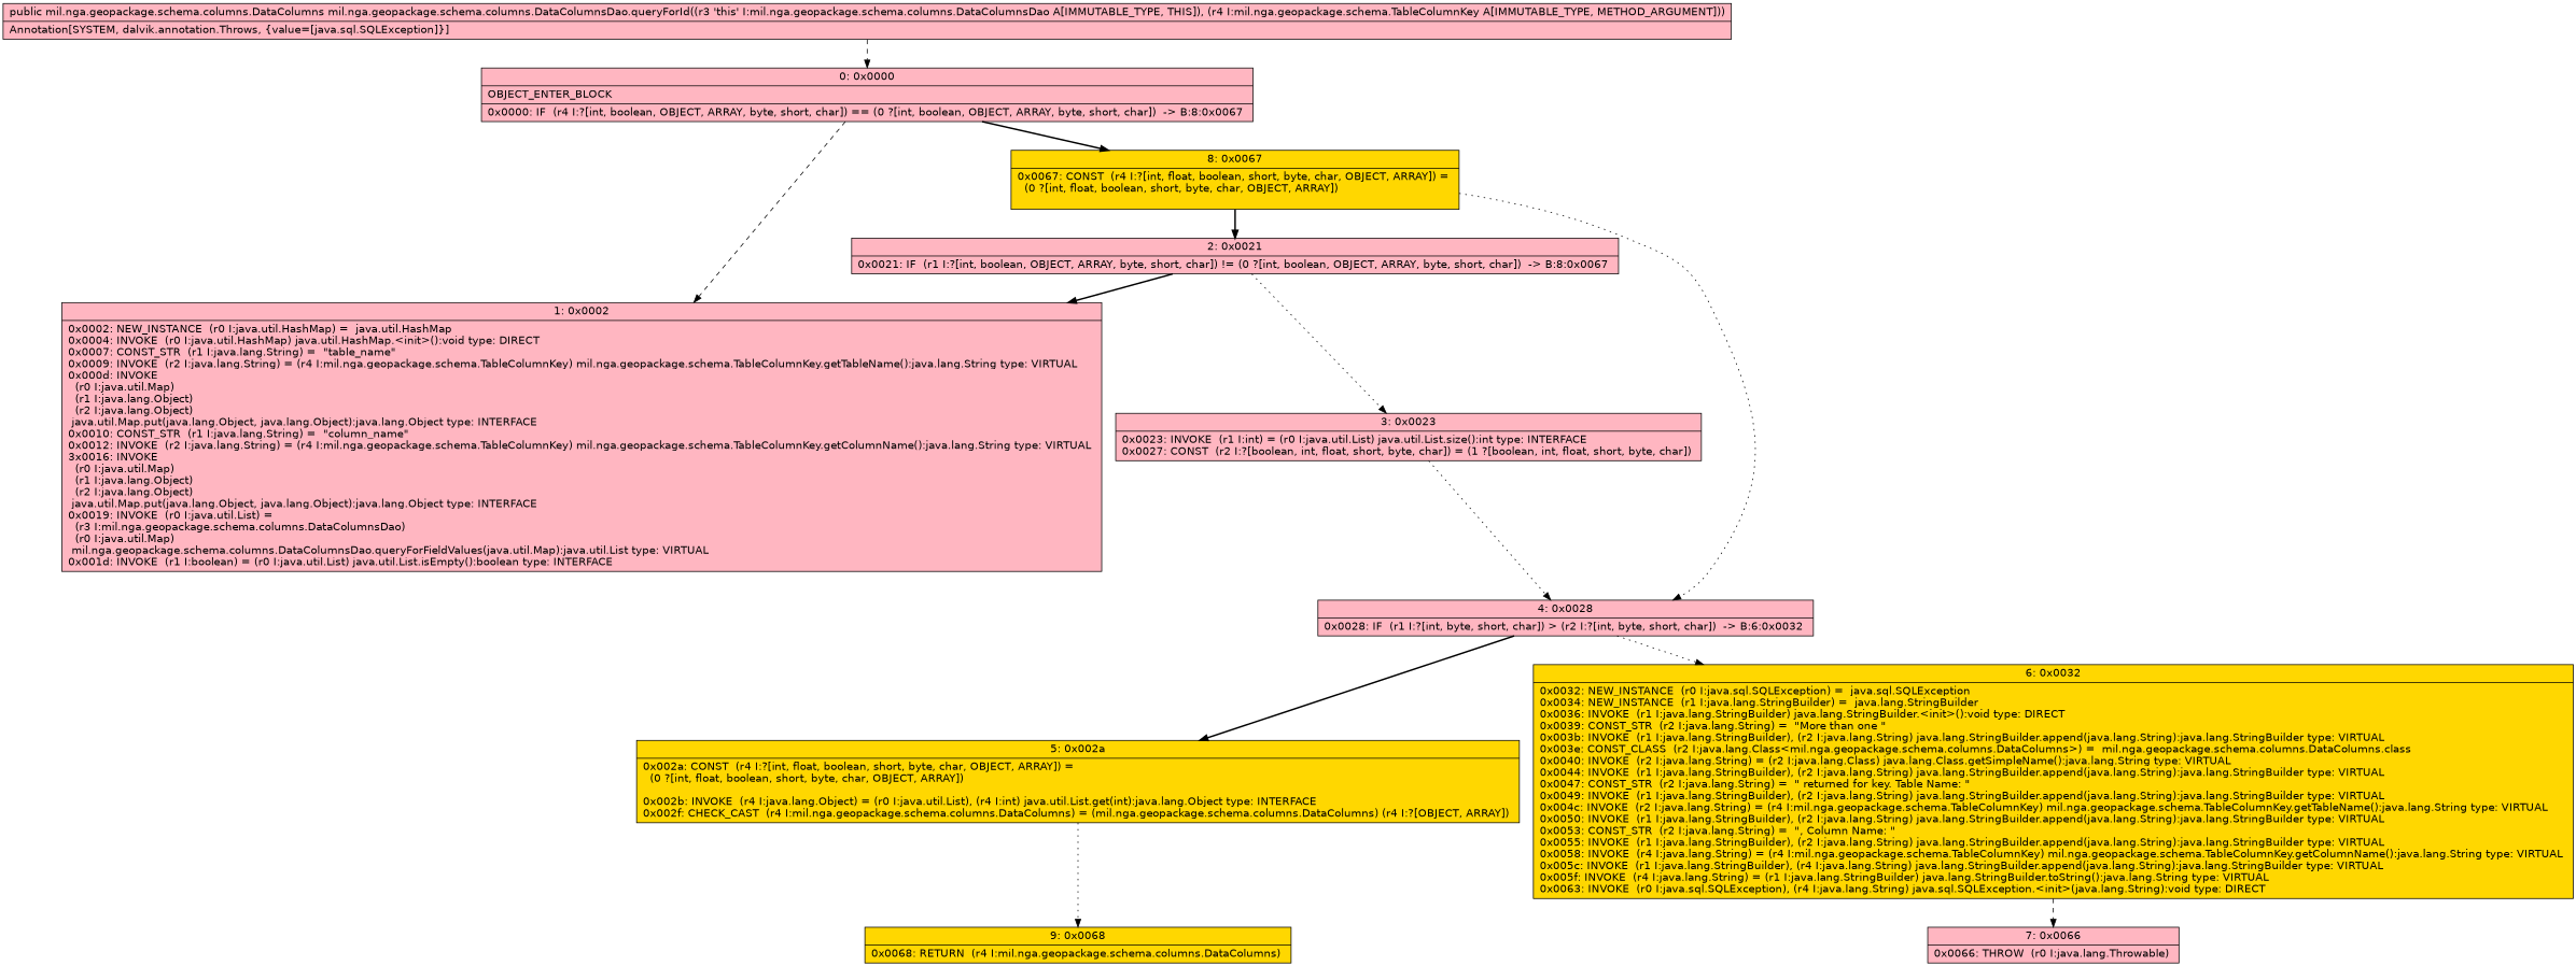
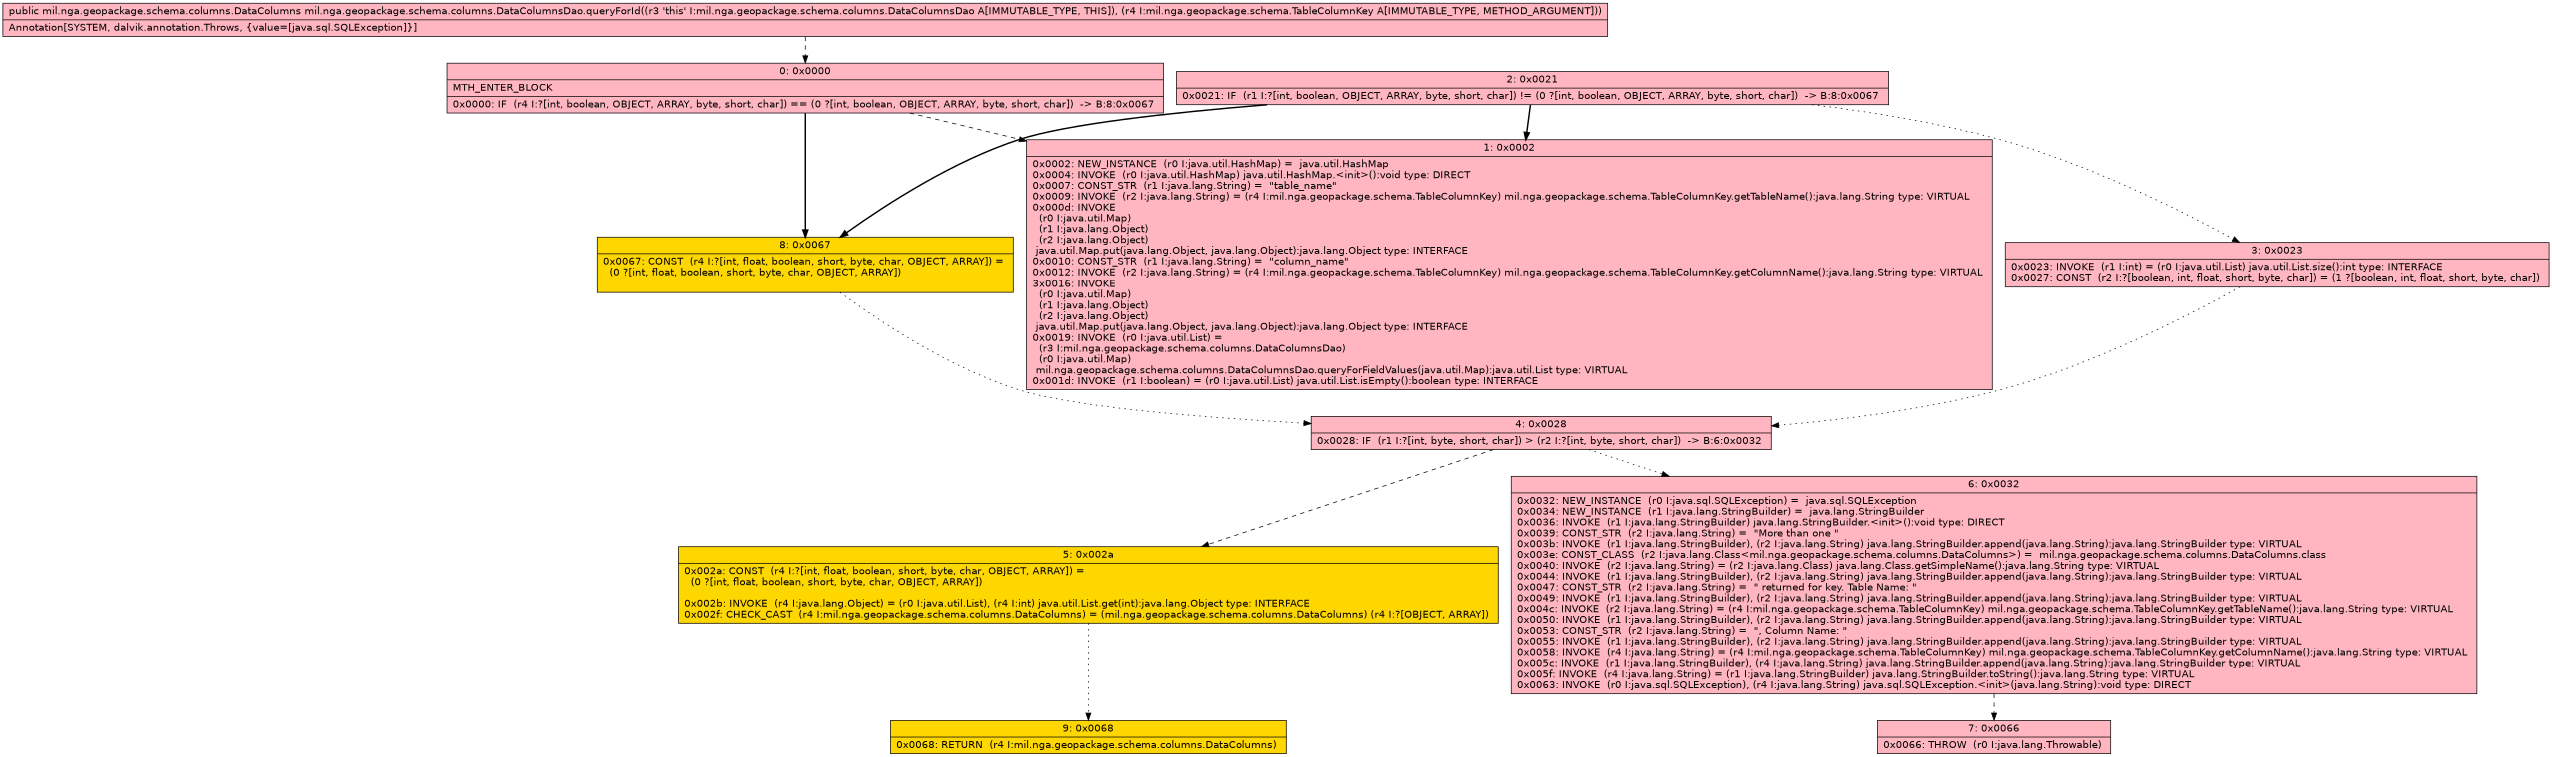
  digraph {
    fontname="DejaVu Sans"
    node [fillcolor=lightpink fontname="DejaVu Sans" shape=record style=filled]
    edge [fontname="DejaVu Sans" style=dotted]
-   n1 [label="{0\:\ 0x0000|OBJECT_ENTER_BLOCK\l|0x0000: IF  (r4 I:?[int, boolean, OBJECT, ARRAY, byte, short, char]) == (0 ?[int, boolean, OBJECT, ARRAY, byte, short, char])  \-\> B:8:0x0067 \l}"]
+   n1 [label="{0\:\ 0x0000|MTH_ENTER_BLOCK\l|0x0000: IF  (r4 I:?[int, boolean, OBJECT, ARRAY, byte, short, char]) == (0 ?[int, boolean, OBJECT, ARRAY, byte, short, char])  \-\> B:8:0x0067 \l}"]
    n2 [label="{1\:\ 0x0002|0x0002: NEW_INSTANCE  (r0 I:java.util.HashMap) =  java.util.HashMap \l0x0004: INVOKE  (r0 I:java.util.HashMap) java.util.HashMap.\<init\>():void type: DIRECT \l0x0007: CONST_STR  (r1 I:java.lang.String) =  \"table_name\" \l0x0009: INVOKE  (r2 I:java.lang.String) = (r4 I:mil.nga.geopackage.schema.TableColumnKey) mil.nga.geopackage.schema.TableColumnKey.getTableName():java.lang.String type: VIRTUAL \l0x000d: INVOKE  \l  (r0 I:java.util.Map)\l  (r1 I:java.lang.Object)\l  (r2 I:java.lang.Object)\l java.util.Map.put(java.lang.Object, java.lang.Object):java.lang.Object type: INTERFACE \l0x0010: CONST_STR  (r1 I:java.lang.String) =  \"column_name\" \l0x0012: INVOKE  (r2 I:java.lang.String) = (r4 I:mil.nga.geopackage.schema.TableColumnKey) mil.nga.geopackage.schema.TableColumnKey.getColumnName():java.lang.String type: VIRTUAL \l3x0016: INVOKE  \l  (r0 I:java.util.Map)\l  (r1 I:java.lang.Object)\l  (r2 I:java.lang.Object)\l java.util.Map.put(java.lang.Object, java.lang.Object):java.lang.Object type: INTERFACE \l0x0019: INVOKE  (r0 I:java.util.List) = \l  (r3 I:mil.nga.geopackage.schema.columns.DataColumnsDao)\l  (r0 I:java.util.Map)\l mil.nga.geopackage.schema.columns.DataColumnsDao.queryForFieldValues(java.util.Map):java.util.List type: VIRTUAL \l0x001d: INVOKE  (r1 I:boolean) = (r0 I:java.util.List) java.util.List.isEmpty():boolean type: INTERFACE \l}"]
    n3 [fillcolor=gold label="{8\:\ 0x0067|0x0067: CONST  (r4 I:?[int, float, boolean, short, byte, char, OBJECT, ARRAY]) = \l  (0 ?[int, float, boolean, short, byte, char, OBJECT, ARRAY])\l \l}"]
    n4 [label="{4\:\ 0x0028|0x0028: IF  (r1 I:?[int, byte, short, char]) \> (r2 I:?[int, byte, short, char])  \-\> B:6:0x0032 \l}"]
    n5 [label="{2\:\ 0x0021|0x0021: IF  (r1 I:?[int, boolean, OBJECT, ARRAY, byte, short, char]) != (0 ?[int, boolean, OBJECT, ARRAY, byte, short, char])  \-\> B:8:0x0067 \l}"]
    n6 [label="{3\:\ 0x0023|0x0023: INVOKE  (r1 I:int) = (r0 I:java.util.List) java.util.List.size():int type: INTERFACE \l0x0027: CONST  (r2 I:?[boolean, int, float, short, byte, char]) = (1 ?[boolean, int, float, short, byte, char]) \l}"]
    n7 [fillcolor=gold label="{5\:\ 0x002a|0x002a: CONST  (r4 I:?[int, float, boolean, short, byte, char, OBJECT, ARRAY]) = \l  (0 ?[int, float, boolean, short, byte, char, OBJECT, ARRAY])\l \l0x002b: INVOKE  (r4 I:java.lang.Object) = (r0 I:java.util.List), (r4 I:int) java.util.List.get(int):java.lang.Object type: INTERFACE \l0x002f: CHECK_CAST  (r4 I:mil.nga.geopackage.schema.columns.DataColumns) = (mil.nga.geopackage.schema.columns.DataColumns) (r4 I:?[OBJECT, ARRAY]) \l}"]
-   n8 [fillcolor=gold label="{6\:\ 0x0032|0x0032: NEW_INSTANCE  (r0 I:java.sql.SQLException) =  java.sql.SQLException \l0x0034: NEW_INSTANCE  (r1 I:java.lang.StringBuilder) =  java.lang.StringBuilder \l0x0036: INVOKE  (r1 I:java.lang.StringBuilder) java.lang.StringBuilder.\<init\>():void type: DIRECT \l0x0039: CONST_STR  (r2 I:java.lang.String) =  \"More than one \" \l0x003b: INVOKE  (r1 I:java.lang.StringBuilder), (r2 I:java.lang.String) java.lang.StringBuilder.append(java.lang.String):java.lang.StringBuilder type: VIRTUAL \l0x003e: CONST_CLASS  (r2 I:java.lang.Class\<mil.nga.geopackage.schema.columns.DataColumns\>) =  mil.nga.geopackage.schema.columns.DataColumns.class \l0x0040: INVOKE  (r2 I:java.lang.String) = (r2 I:java.lang.Class) java.lang.Class.getSimpleName():java.lang.String type: VIRTUAL \l0x0044: INVOKE  (r1 I:java.lang.StringBuilder), (r2 I:java.lang.String) java.lang.StringBuilder.append(java.lang.String):java.lang.StringBuilder type: VIRTUAL \l0x0047: CONST_STR  (r2 I:java.lang.String) =  \" returned for key. Table Name: \" \l0x0049: INVOKE  (r1 I:java.lang.StringBuilder), (r2 I:java.lang.String) java.lang.StringBuilder.append(java.lang.String):java.lang.StringBuilder type: VIRTUAL \l0x004c: INVOKE  (r2 I:java.lang.String) = (r4 I:mil.nga.geopackage.schema.TableColumnKey) mil.nga.geopackage.schema.TableColumnKey.getTableName():java.lang.String type: VIRTUAL \l0x0050: INVOKE  (r1 I:java.lang.StringBuilder), (r2 I:java.lang.String) java.lang.StringBuilder.append(java.lang.String):java.lang.StringBuilder type: VIRTUAL \l0x0053: CONST_STR  (r2 I:java.lang.String) =  \", Column Name: \" \l0x0055: INVOKE  (r1 I:java.lang.StringBuilder), (r2 I:java.lang.String) java.lang.StringBuilder.append(java.lang.String):java.lang.StringBuilder type: VIRTUAL \l0x0058: INVOKE  (r4 I:java.lang.String) = (r4 I:mil.nga.geopackage.schema.TableColumnKey) mil.nga.geopackage.schema.TableColumnKey.getColumnName():java.lang.String type: VIRTUAL \l0x005c: INVOKE  (r1 I:java.lang.StringBuilder), (r4 I:java.lang.String) java.lang.StringBuilder.append(java.lang.String):java.lang.StringBuilder type: VIRTUAL \l0x005f: INVOKE  (r4 I:java.lang.String) = (r1 I:java.lang.StringBuilder) java.lang.StringBuilder.toString():java.lang.String type: VIRTUAL \l0x0063: INVOKE  (r0 I:java.sql.SQLException), (r4 I:java.lang.String) java.sql.SQLException.\<init\>(java.lang.String):void type: DIRECT \l}"]
+   n8 [label="{6\:\ 0x0032|0x0032: NEW_INSTANCE  (r0 I:java.sql.SQLException) =  java.sql.SQLException \l0x0034: NEW_INSTANCE  (r1 I:java.lang.StringBuilder) =  java.lang.StringBuilder \l0x0036: INVOKE  (r1 I:java.lang.StringBuilder) java.lang.StringBuilder.\<init\>():void type: DIRECT \l0x0039: CONST_STR  (r2 I:java.lang.String) =  \"More than one \" \l0x003b: INVOKE  (r1 I:java.lang.StringBuilder), (r2 I:java.lang.String) java.lang.StringBuilder.append(java.lang.String):java.lang.StringBuilder type: VIRTUAL \l0x003e: CONST_CLASS  (r2 I:java.lang.Class\<mil.nga.geopackage.schema.columns.DataColumns\>) =  mil.nga.geopackage.schema.columns.DataColumns.class \l0x0040: INVOKE  (r2 I:java.lang.String) = (r2 I:java.lang.Class) java.lang.Class.getSimpleName():java.lang.String type: VIRTUAL \l0x0044: INVOKE  (r1 I:java.lang.StringBuilder), (r2 I:java.lang.String) java.lang.StringBuilder.append(java.lang.String):java.lang.StringBuilder type: VIRTUAL \l0x0047: CONST_STR  (r2 I:java.lang.String) =  \" returned for key. Table Name: \" \l0x0049: INVOKE  (r1 I:java.lang.StringBuilder), (r2 I:java.lang.String) java.lang.StringBuilder.append(java.lang.String):java.lang.StringBuilder type: VIRTUAL \l0x004c: INVOKE  (r2 I:java.lang.String) = (r4 I:mil.nga.geopackage.schema.TableColumnKey) mil.nga.geopackage.schema.TableColumnKey.getTableName():java.lang.String type: VIRTUAL \l0x0050: INVOKE  (r1 I:java.lang.StringBuilder), (r2 I:java.lang.String) java.lang.StringBuilder.append(java.lang.String):java.lang.StringBuilder type: VIRTUAL \l0x0053: CONST_STR  (r2 I:java.lang.String) =  \", Column Name: \" \l0x0055: INVOKE  (r1 I:java.lang.StringBuilder), (r2 I:java.lang.String) java.lang.StringBuilder.append(java.lang.String):java.lang.StringBuilder type: VIRTUAL \l0x0058: INVOKE  (r4 I:java.lang.String) = (r4 I:mil.nga.geopackage.schema.TableColumnKey) mil.nga.geopackage.schema.TableColumnKey.getColumnName():java.lang.String type: VIRTUAL \l0x005c: INVOKE  (r1 I:java.lang.StringBuilder), (r4 I:java.lang.String) java.lang.StringBuilder.append(java.lang.String):java.lang.StringBuilder type: VIRTUAL \l0x005f: INVOKE  (r4 I:java.lang.String) = (r1 I:java.lang.StringBuilder) java.lang.StringBuilder.toString():java.lang.String type: VIRTUAL \l0x0063: INVOKE  (r0 I:java.sql.SQLException), (r4 I:java.lang.String) java.sql.SQLException.\<init\>(java.lang.String):void type: DIRECT \l}"]
    n9 [fillcolor=gold label="{9\:\ 0x0068|0x0068: RETURN  (r4 I:mil.nga.geopackage.schema.columns.DataColumns) \l}"]
    n10 [label="{7\:\ 0x0066|0x0066: THROW  (r0 I:java.lang.Throwable) \l}"]
    n11 [label="{public mil.nga.geopackage.schema.columns.DataColumns mil.nga.geopackage.schema.columns.DataColumnsDao.queryForId((r3 'this' I:mil.nga.geopackage.schema.columns.DataColumnsDao A[IMMUTABLE_TYPE, THIS]), (r4 I:mil.nga.geopackage.schema.TableColumnKey A[IMMUTABLE_TYPE, METHOD_ARGUMENT]))  | Annotation[SYSTEM, dalvik.annotation.Throws, \{value=[java.sql.SQLException]\}]\l}"]
    n1 -> n2 [style=dashed]
    n1 -> n3 [style=bold]
    n3 -> n4
-   n4 -> n7 [style=bold]
+   n4 -> n7 [style=dashed]
    n4 -> n8
    n5 -> n2 [style=bold]
-   n3 -> n5 [style=bold]
+   n5 -> n3 [style=bold]
    n5 -> n6
    n6 -> n4
    n7 -> n9
    n8 -> n10 [style=dashed]
    n11 -> n1 [style=dashed]
  }
